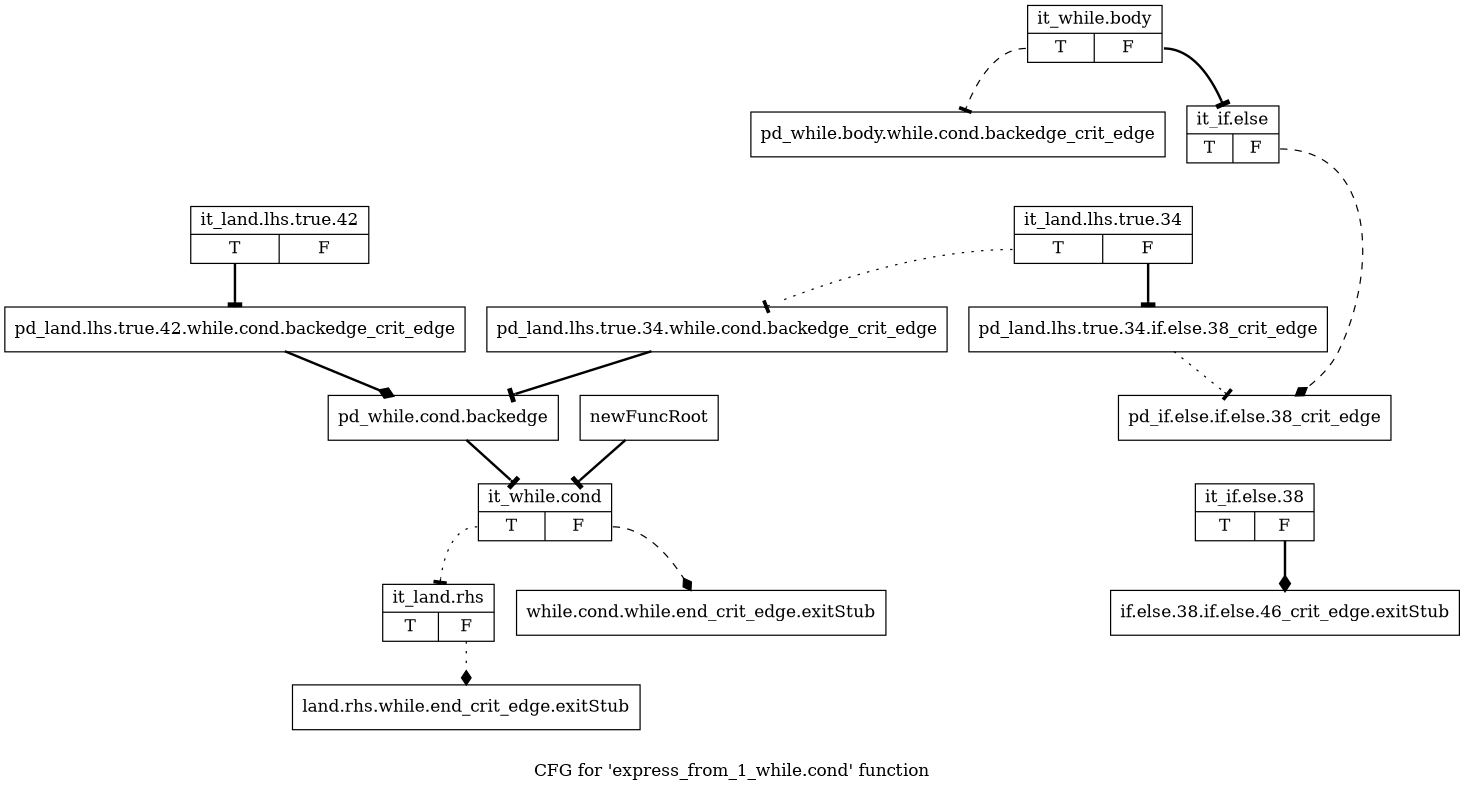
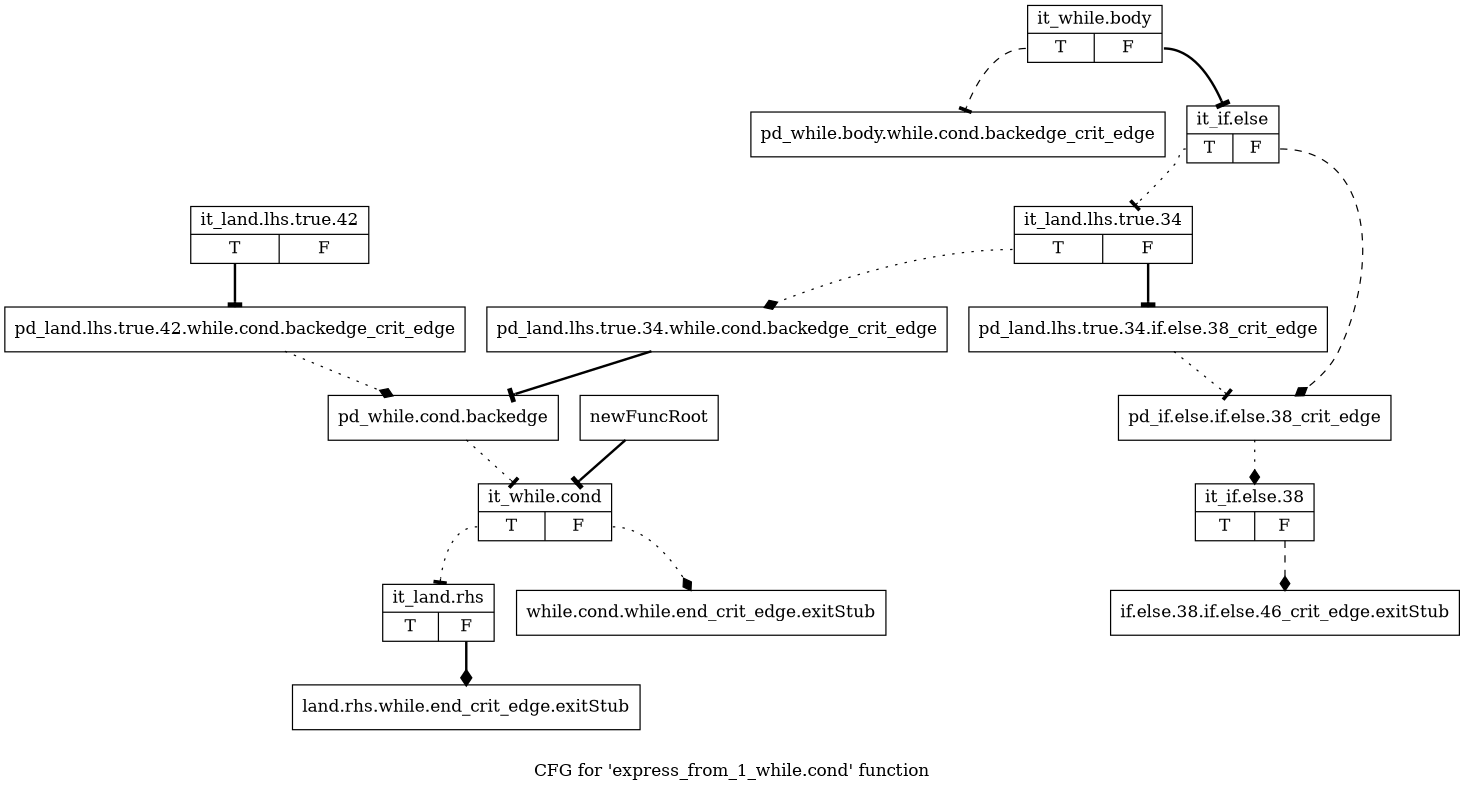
  digraph {
    label="CFG for 'express_from_1_while.cond' function"
    node [shape=record]
    edge [arrowhead=tee style=bold]
    n1 [label="{newFuncRoot}"]
    n2 [label="{it_while.cond|{<s0>T|<s1>F}}"]
    n3 [label="{while.cond.while.end_crit_edge.exitStub}"]
    n4 [label="{it_land.rhs|{<s0>T|<s1>F}}"]
    n5 [label="{land.rhs.while.end_crit_edge.exitStub}"]
    n6 [label="{if.else.38.if.else.46_crit_edge.exitStub}"]
    n7 [label="{it_while.body|{<s0>T|<s1>F}}"]
    n8 [label="{pd_while.body.while.cond.backedge_crit_edge}"]
    n9 [label="{it_if.else|{<s0>T|<s1>F}}"]
    n10 [label="{it_land.lhs.true.34|{<s0>T|<s1>F}}"]
    n11 [label="{pd_if.else.if.else.38_crit_edge}"]
    n12 [label="{pd_while.cond.backedge}"]
    n13 [label="{pd_land.lhs.true.34.while.cond.backedge_crit_edge}"]
    n14 [label="{pd_land.lhs.true.34.if.else.38_crit_edge}"]
    n15 [label="{it_if.else.38|{<s0>T|<s1>F}}"]
    n16 [label="{it_land.lhs.true.42|{<s0>T|<s1>F}}"]
    n17 [label="{pd_land.lhs.true.42.while.cond.backedge_crit_edge}"]
    n1 -> n2
-   n2 -> n3 [arrowhead=diamond style=dashed tailport=s1]
+   n2 -> n3 [arrowhead=diamond style=dotted tailport=s1]
    n2 -> n4 [style=dotted tailport=s0]
-   n4 -> n5 [arrowhead=diamond style=dotted tailport=s1]
+   n4 -> n5 [arrowhead=diamond tailport=s1]
    n7 -> n8 [style=dashed tailport=s0]
    n7 -> n9 [tailport=s1]
+   n9 -> n10 [style=dotted tailport=s0]
    n9 -> n11 [arrowhead=diamond style=dashed tailport=s1]
-   n10 -> n13 [style=dotted tailport=s0]
+   n10 -> n13 [arrowhead=diamond style=dotted tailport=s0]
    n10 -> n14 [tailport=s1]
-   n12 -> n2
+   n11 -> n15 [arrowhead=diamond style=dotted]
+   n12 -> n2 [style=dotted]
    n13 -> n12
    n14 -> n11 [style=dotted]
-   n15 -> n6 [arrowhead=diamond tailport=s1]
+   n15 -> n6 [arrowhead=diamond style=dashed tailport=s1]
    n16 -> n17 [tailport=s0]
-   n17 -> n12 [arrowhead=diamond]
+   n17 -> n12 [arrowhead=diamond style=dotted]
  }
